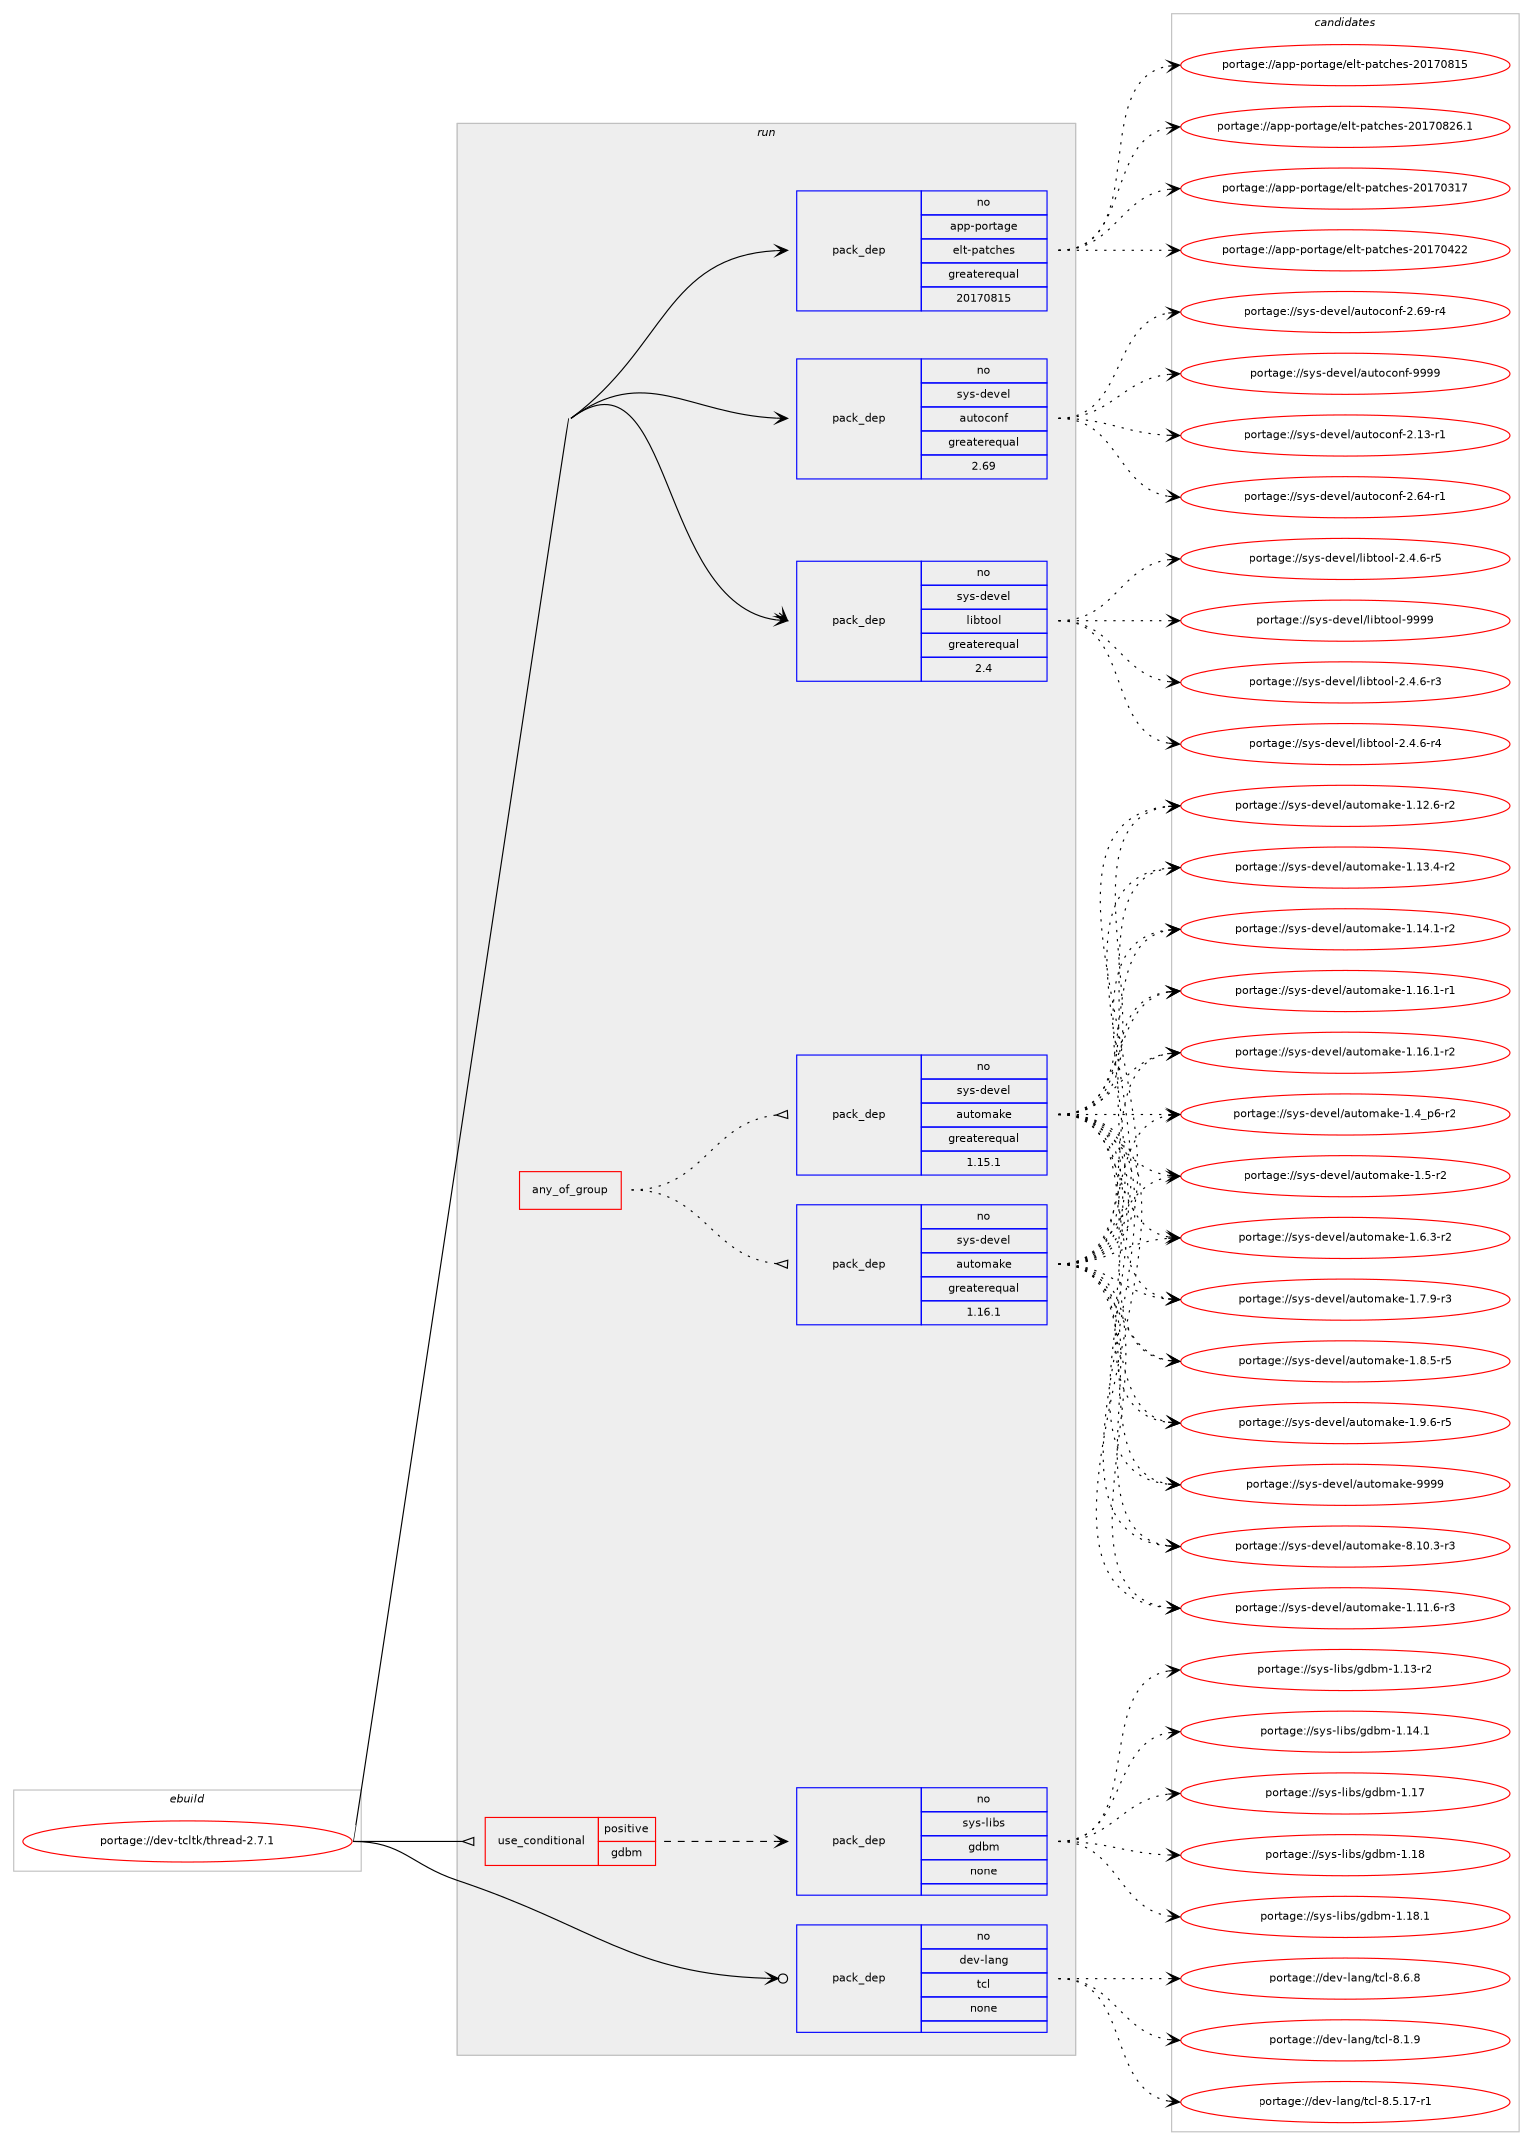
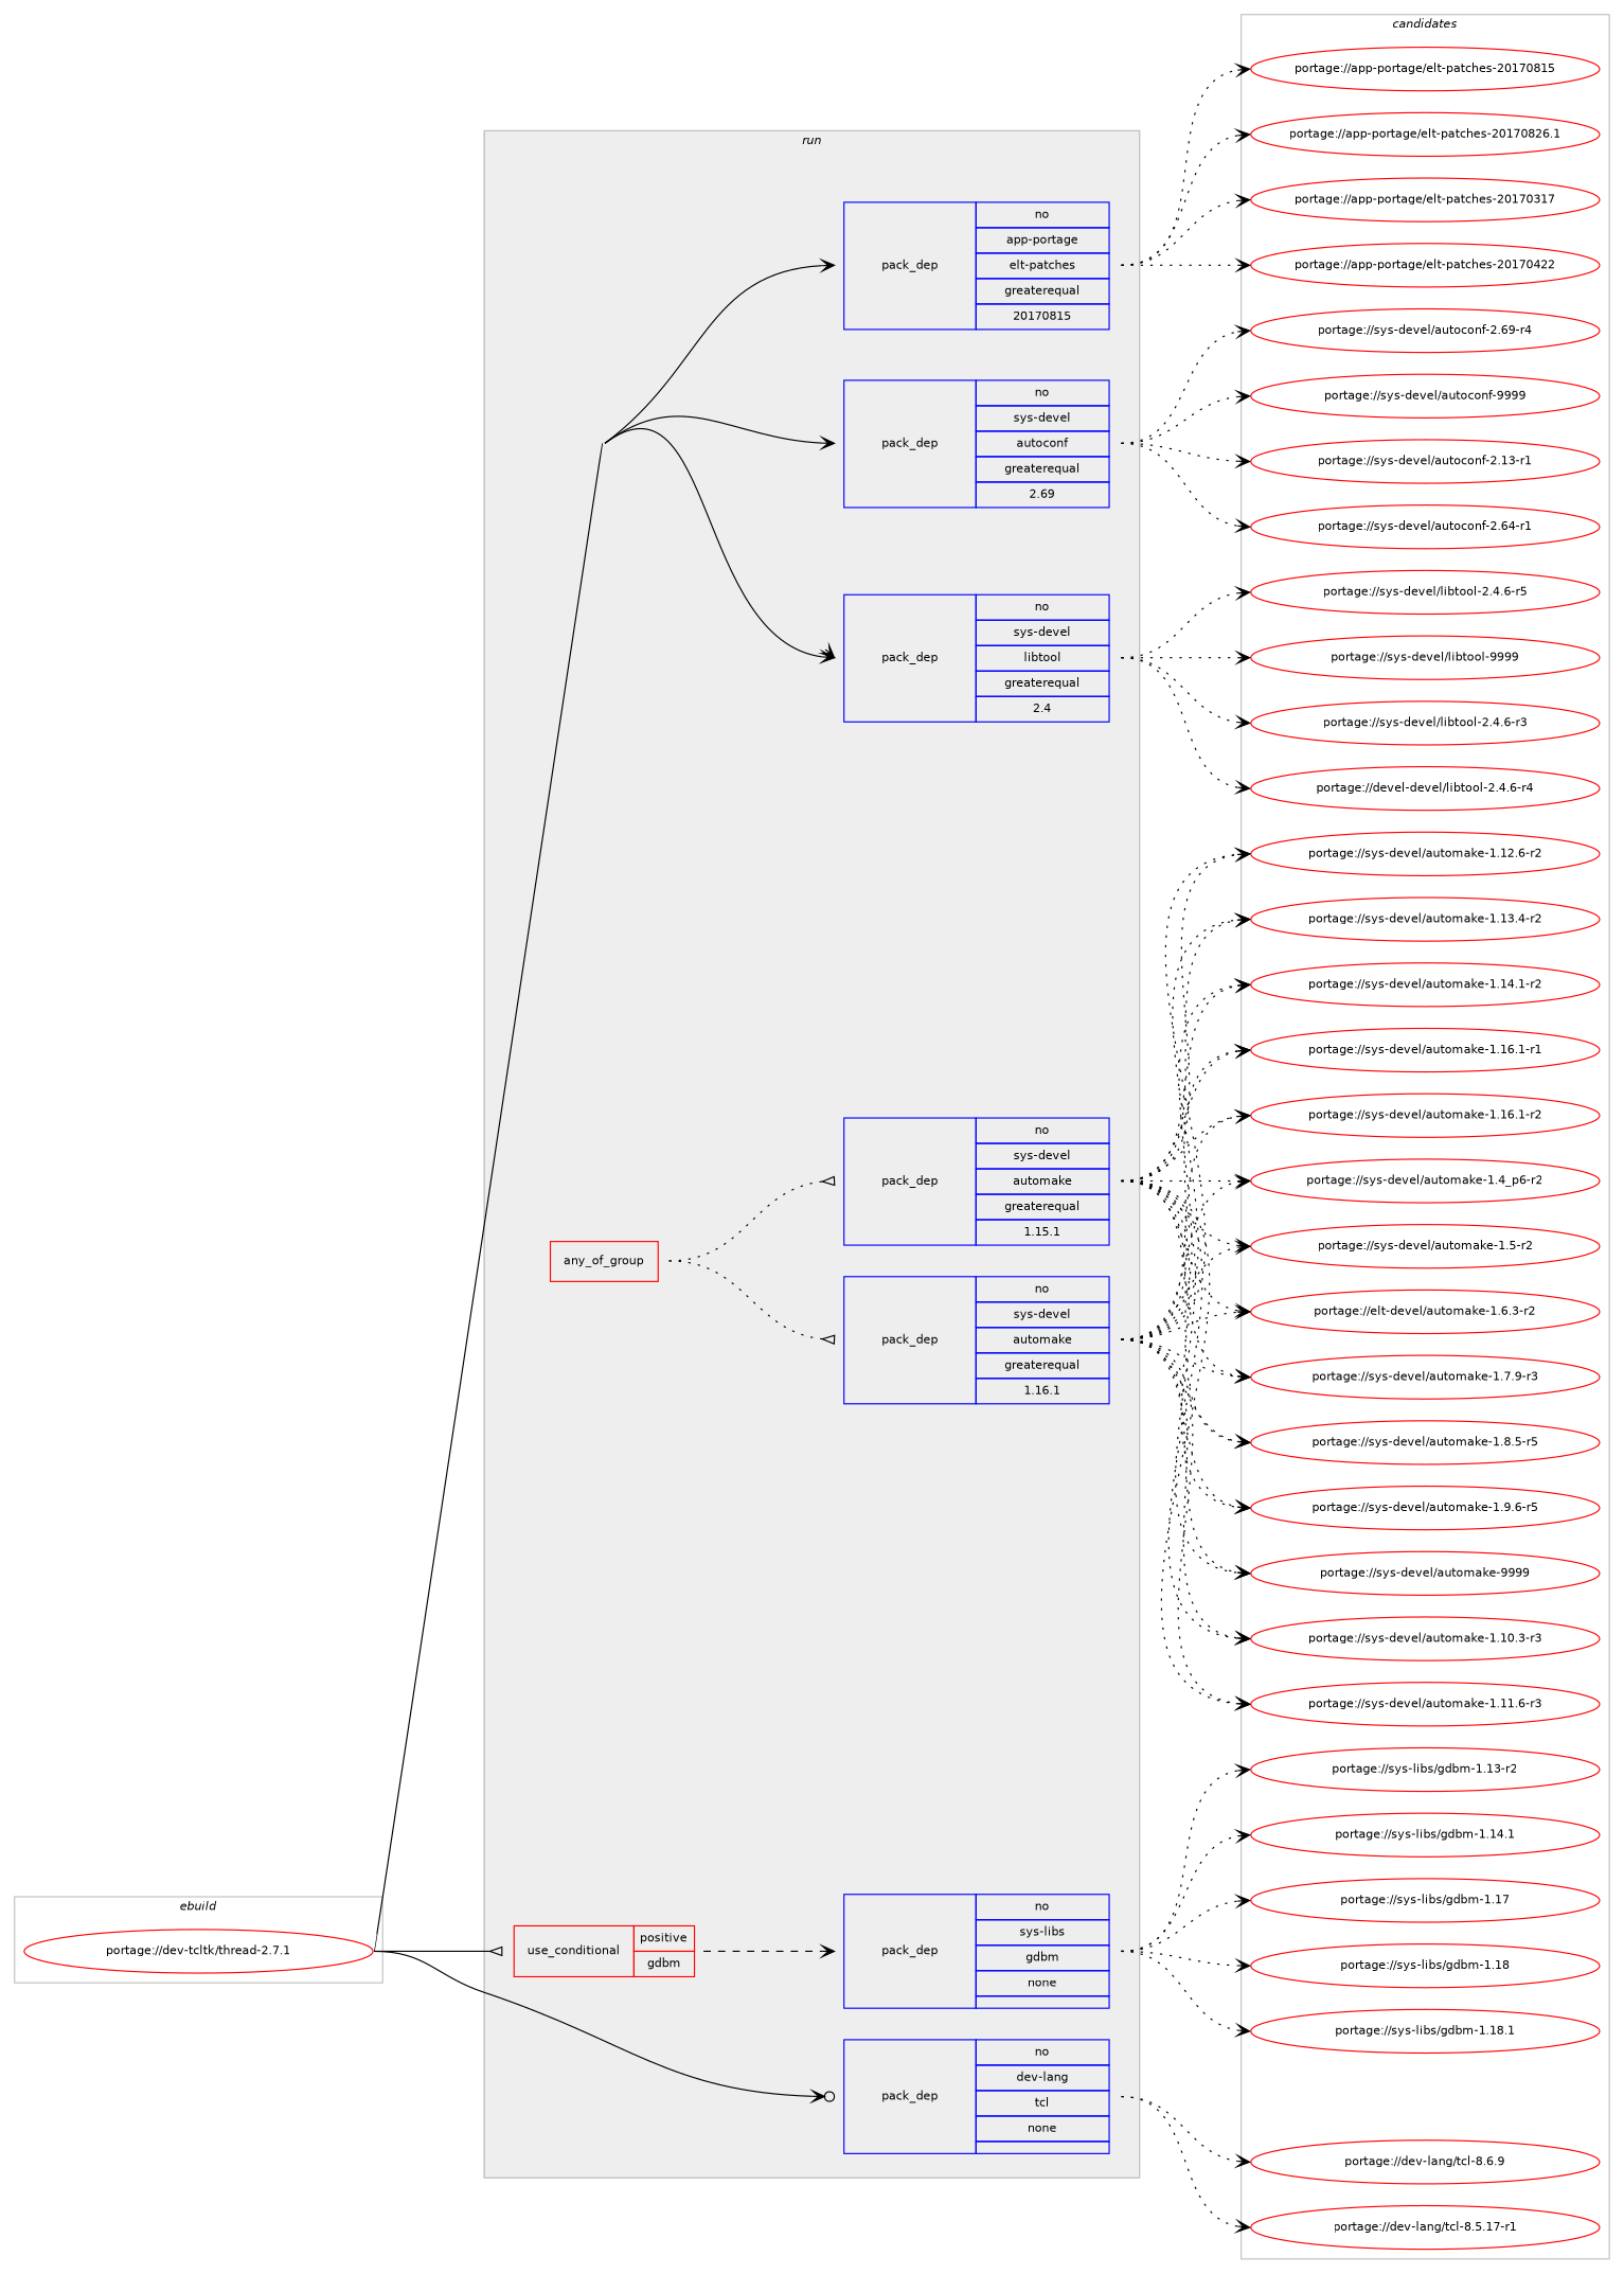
  digraph {
    compound=true
    concentrate=true
    fontname=Helvetica
    fontsize=10
    newrank=true
    rankdir=LR
    ranksep=1.5
    node [color=red fontname=Helvetica fontsize=10]
    edge [arrowhead=vee headport=w style=dotted tailport=e weight=100]
    n1 [label="portage://dev-tcltk/thread-2.7.1" width=4]
    n2 [color=blue label=<<TABLE BORDER="0" CELLBORDER="1" CELLSPACING="0" CELLPADDING="4" WIDTH="220"><TR><TD ROWSPAN="6" CELLPADDING="30">pack_dep</TD></TR><TR><TD WIDTH="110">no</TD></TR><TR><TD>sys-devel</TD></TR><TR><TD>automake</TD></TR><TR><TD>greaterequal</TD></TR><TR><TD>1.16.1</TD></TR></TABLE>> shape=none]
    n3 [color=blue label=<<TABLE BORDER="0" CELLBORDER="1" CELLSPACING="0" CELLPADDING="4" WIDTH="220"><TR><TD ROWSPAN="6" CELLPADDING="30">pack_dep</TD></TR><TR><TD WIDTH="110">no</TD></TR><TR><TD>sys-devel</TD></TR><TR><TD>automake</TD></TR><TR><TD>greaterequal</TD></TR><TR><TD>1.15.1</TD></TR></TABLE>> shape=none]
    n4 [label=<<TABLE BORDER="0" CELLBORDER="1" CELLSPACING="0" CELLPADDING="4"><TR><TD CELLPADDING="10">any_of_group</TD></TR></TABLE>> shape=none]
    n5 [color=blue label=<<TABLE BORDER="0" CELLBORDER="1" CELLSPACING="0" CELLPADDING="4" WIDTH="220"><TR><TD ROWSPAN="6" CELLPADDING="30">pack_dep</TD></TR><TR><TD WIDTH="110">no</TD></TR><TR><TD>app-portage</TD></TR><TR><TD>elt-patches</TD></TR><TR><TD>greaterequal</TD></TR><TR><TD>20170815</TD></TR></TABLE>> shape=none]
    n6 [color=blue label=<<TABLE BORDER="0" CELLBORDER="1" CELLSPACING="0" CELLPADDING="4" WIDTH="220"><TR><TD ROWSPAN="6" CELLPADDING="30">pack_dep</TD></TR><TR><TD WIDTH="110">no</TD></TR><TR><TD>sys-devel</TD></TR><TR><TD>autoconf</TD></TR><TR><TD>greaterequal</TD></TR><TR><TD>2.69</TD></TR></TABLE>> shape=none]
    n7 [color=blue label=<<TABLE BORDER="0" CELLBORDER="1" CELLSPACING="0" CELLPADDING="4" WIDTH="220"><TR><TD ROWSPAN="6" CELLPADDING="30">pack_dep</TD></TR><TR><TD WIDTH="110">no</TD></TR><TR><TD>sys-devel</TD></TR><TR><TD>libtool</TD></TR><TR><TD>greaterequal</TD></TR><TR><TD>2.4</TD></TR></TABLE>> shape=none]
    n8 [color=blue label=<<TABLE BORDER="0" CELLBORDER="1" CELLSPACING="0" CELLPADDING="4" WIDTH="220"><TR><TD ROWSPAN="6" CELLPADDING="30">pack_dep</TD></TR><TR><TD WIDTH="110">no</TD></TR><TR><TD>sys-libs</TD></TR><TR><TD>gdbm</TD></TR><TR><TD>none</TD></TR><TR><TD></TD></TR></TABLE>> shape=none]
    n9 [label=<<TABLE BORDER="0" CELLBORDER="1" CELLSPACING="0" CELLPADDING="4"><TR><TD ROWSPAN="3" CELLPADDING="10">use_conditional</TD></TR><TR><TD>positive</TD></TR><TR><TD>gdbm</TD></TR></TABLE>> shape=none]
    n10 [color=blue label=<<TABLE BORDER="0" CELLBORDER="1" CELLSPACING="0" CELLPADDING="4" WIDTH="220"><TR><TD ROWSPAN="6" CELLPADDING="30">pack_dep</TD></TR><TR><TD WIDTH="110">no</TD></TR><TR><TD>dev-lang</TD></TR><TR><TD>tcl</TD></TR><TR><TD>none</TD></TR><TR><TD></TD></TR></TABLE>> shape=none]
-   n11 [label="portage://sys-devel/automake-8.10.3-r3" width=4]
+   n11 [label="portage://sys-devel/automake-1.10.3-r3" width=4]
    n12 [label="portage://sys-devel/automake-1.11.6-r3" width=4]
    n13 [label="portage://sys-devel/automake-1.12.6-r2" width=4]
    n14 [label="portage://sys-devel/automake-1.13.4-r2" width=4]
    n15 [label="portage://sys-devel/automake-1.14.1-r2" width=4]
    n16 [label="portage://sys-devel/automake-1.16.1-r1" width=4]
    n17 [label="portage://sys-devel/automake-1.16.1-r2" width=4]
    n18 [label="portage://sys-devel/automake-1.4_p6-r2" width=4]
    n19 [label="portage://sys-devel/automake-1.5-r2" width=4]
-   n20 [label="portage://sys-devel/automake-1.6.3-r2" width=4]
+   n20 [label="portage://elt-devel/automake-1.6.3-r2" width=4]
    n21 [label="portage://sys-devel/automake-1.7.9-r3" width=4]
    n22 [label="portage://sys-devel/automake-1.8.5-r5" width=4]
    n23 [label="portage://sys-devel/automake-1.9.6-r5" width=4]
    n24 [label="portage://sys-devel/automake-9999" width=4]
    n25 [label="portage://app-portage/elt-patches-20170317" width=4]
    n26 [label="portage://app-portage/elt-patches-20170422" width=4]
    n27 [label="portage://app-portage/elt-patches-20170815" width=4]
    n28 [label="portage://app-portage/elt-patches-20170826.1" width=4]
    n29 [label="portage://sys-devel/autoconf-2.13-r1" width=4]
    n30 [label="portage://sys-devel/autoconf-2.64-r1" width=4]
    n31 [label="portage://sys-devel/autoconf-2.69-r4" width=4]
    n32 [label="portage://sys-devel/autoconf-9999" width=4]
    n33 [label="portage://sys-devel/libtool-2.4.6-r3" width=4]
-   n34 [label="portage://sys-devel/libtool-2.4.6-r4" width=4]
+   n34 [label="portage://devel-devel/libtool-2.4.6-r4" width=4]
    n35 [label="portage://sys-devel/libtool-2.4.6-r5" width=4]
    n36 [label="portage://sys-devel/libtool-9999" width=4]
    n37 [label="portage://sys-libs/gdbm-1.13-r2" width=4]
    n38 [label="portage://sys-libs/gdbm-1.14.1" width=4]
    n39 [label="portage://sys-libs/gdbm-1.17" width=4]
    n40 [label="portage://sys-libs/gdbm-1.18" width=4]
    n41 [label="portage://sys-libs/gdbm-1.18.1" width=4]
    n42 [label="portage://dev-lang/tcl-8.5.17-r1" width=4]
-   n43 [label="portage://dev-lang/tcl-8.6.8" width=4]
-   n44 [label="portage://dev-lang/tcl-8.1.9" width=4]
+   n44 [label="portage://dev-lang/tcl-8.6.9" width=4]
    subgraph cluster_1 {
      color=gray
      label=<<i>ebuild</i>>
      rank=same
      n1
    }
    subgraph cluster_2 {
      color=gray
      label=<<i>dependencies</i>>
      subgraph cluster_3 {
        color=gray
        fillcolor="#eeeeee"
        label=<<i>compile</i>>
        style=filled
        subgraph sub_4 {
          color=gray
          fillcolor="#eeeeee"
          label=<<i>compile</i>>
          style=filled
          n4
          subgraph sub_5 {
            color=gray
            fillcolor="#eeeeee"
            label=<<i>compile</i>>
            style=filled
            n2
          }
          subgraph sub_6 {
            color=gray
            fillcolor="#eeeeee"
            label=<<i>compile</i>>
            style=filled
            n3
          }
        }
        subgraph sub_7 {
          color=gray
          fillcolor="#eeeeee"
          label=<<i>compile</i>>
          style=filled
          n5
        }
        subgraph sub_8 {
          color=gray
          fillcolor="#eeeeee"
          label=<<i>compile</i>>
          style=filled
          n6
        }
        subgraph sub_9 {
          color=gray
          fillcolor="#eeeeee"
          label=<<i>compile</i>>
          style=filled
          n7
        }
      }
      subgraph cluster_10 {
        color=gray
        fillcolor="#eeeeee"
        label=<<i>compile and run</i>>
        style=filled
        subgraph sub_11 {
          color=gray
          fillcolor="#eeeeee"
          label=<<i>compile and run</i>>
          style=filled
          n9
          subgraph sub_12 {
            color=gray
            fillcolor="#eeeeee"
            label=<<i>compile and run</i>>
            style=filled
            n8
          }
        }
        subgraph sub_13 {
          color=gray
          fillcolor="#eeeeee"
          label=<<i>compile and run</i>>
          style=filled
          n10
        }
      }
      subgraph cluster_14 {
        color=gray
        fillcolor="#eeeeee"
        label=<<i>run</i>>
        style=filled
      }
    }
    subgraph cluster_15 {
      color=gray
      label=<<i>candidates</i>>
      rank=same
      subgraph sub_16 {
        color=black
        label=<<i>candidates</i>>
        nodesep=1
        rank=same
        n11
        n12
        n13
        n14
        n15
        n16
        n17
        n18
        n19
        n20
        n21
        n22
        n23
        n24
      }
      subgraph sub_17 {
        color=black
        label=<<i>candidates</i>>
        nodesep=1
        rank=same
        n11
        n12
        n13
        n14
        n15
        n16
        n17
        n18
        n19
        n20
        n21
        n22
        n23
        n24
      }
      subgraph sub_18 {
        color=black
        label=<<i>candidates</i>>
        nodesep=1
        rank=same
        n25
        n26
        n27
        n28
      }
      subgraph sub_19 {
        color=black
        label=<<i>candidates</i>>
        nodesep=1
        rank=same
        n29
        n30
        n31
        n32
      }
      subgraph sub_20 {
        color=black
        label=<<i>candidates</i>>
        nodesep=1
        rank=same
        n33
        n34
        n35
        n36
      }
      subgraph sub_21 {
        color=black
        label=<<i>candidates</i>>
        nodesep=1
        rank=same
        n37
        n38
        n39
        n40
        n41
      }
      subgraph sub_22 {
        color=black
        label=<<i>candidates</i>>
        nodesep=1
        rank=same
        n42
-       n43
        n44
      }
    }
    n1 -> n5 [style=solid weight=20]
    n1 -> n6 [style=solid weight=20]
    n1 -> n7 [style=solid weight=20]
    n1 -> n9 [arrowhead=oinv style=solid weight=20]
    n1 -> n10 [arrowhead=odotvee style=solid weight=20]
    n2 -> n11
    n2 -> n12
    n2 -> n13
    n2 -> n14
    n2 -> n15
    n2 -> n16
    n2 -> n17
    n2 -> n18
    n2 -> n19
    n2 -> n20
    n2 -> n21
    n2 -> n22
    n2 -> n23
    n2 -> n24
    n3 -> n11
    n3 -> n12
    n3 -> n13
    n3 -> n14
    n3 -> n15
    n3 -> n16
    n3 -> n17
    n3 -> n18
    n3 -> n19
    n3 -> n20
    n3 -> n21
    n3 -> n22
    n3 -> n23
    n3 -> n24
    n4 -> n2 [arrowhead=oinv weight=20]
    n4 -> n3 [arrowhead=oinv weight=20]
    n5 -> n25
    n5 -> n26
    n5 -> n27
    n5 -> n28
    n6 -> n29
    n6 -> n30
    n6 -> n31
    n6 -> n32
    n7 -> n33
    n7 -> n34
    n7 -> n35
    n7 -> n36
    n8 -> n37
    n8 -> n38
    n8 -> n39
    n8 -> n40
    n8 -> n41
    n9 -> n8 [style=dashed weight=20]
    n10 -> n42
-   n10 -> n43
    n10 -> n44
  }
